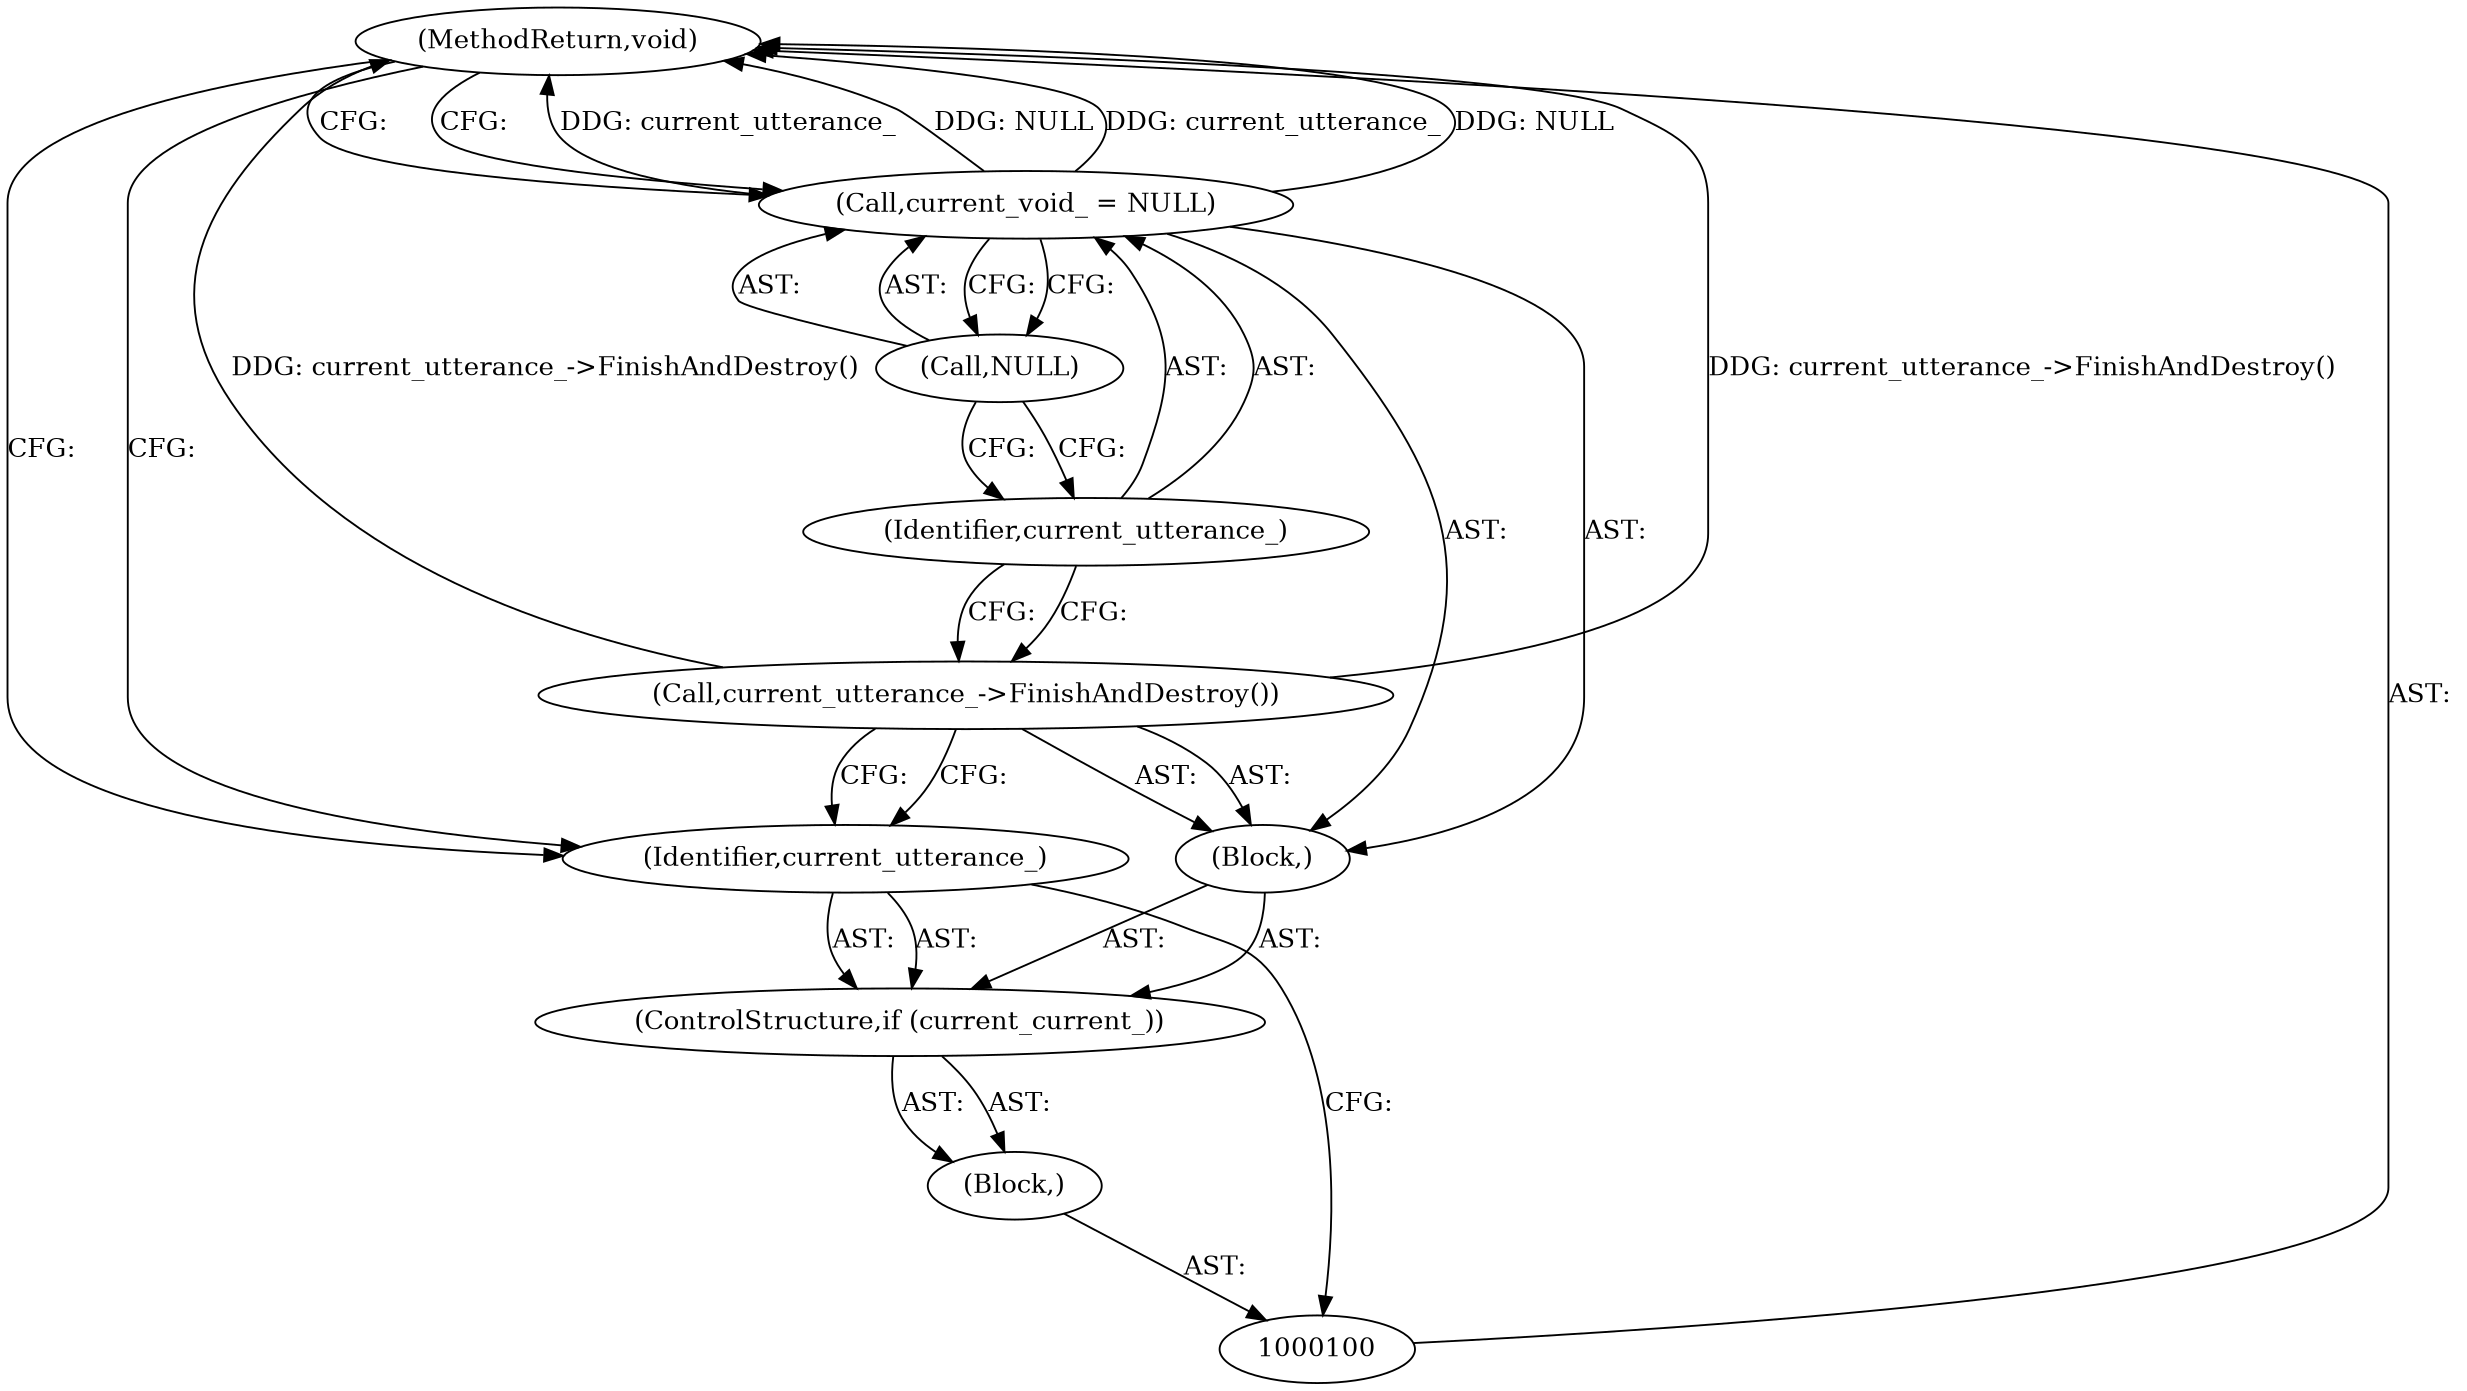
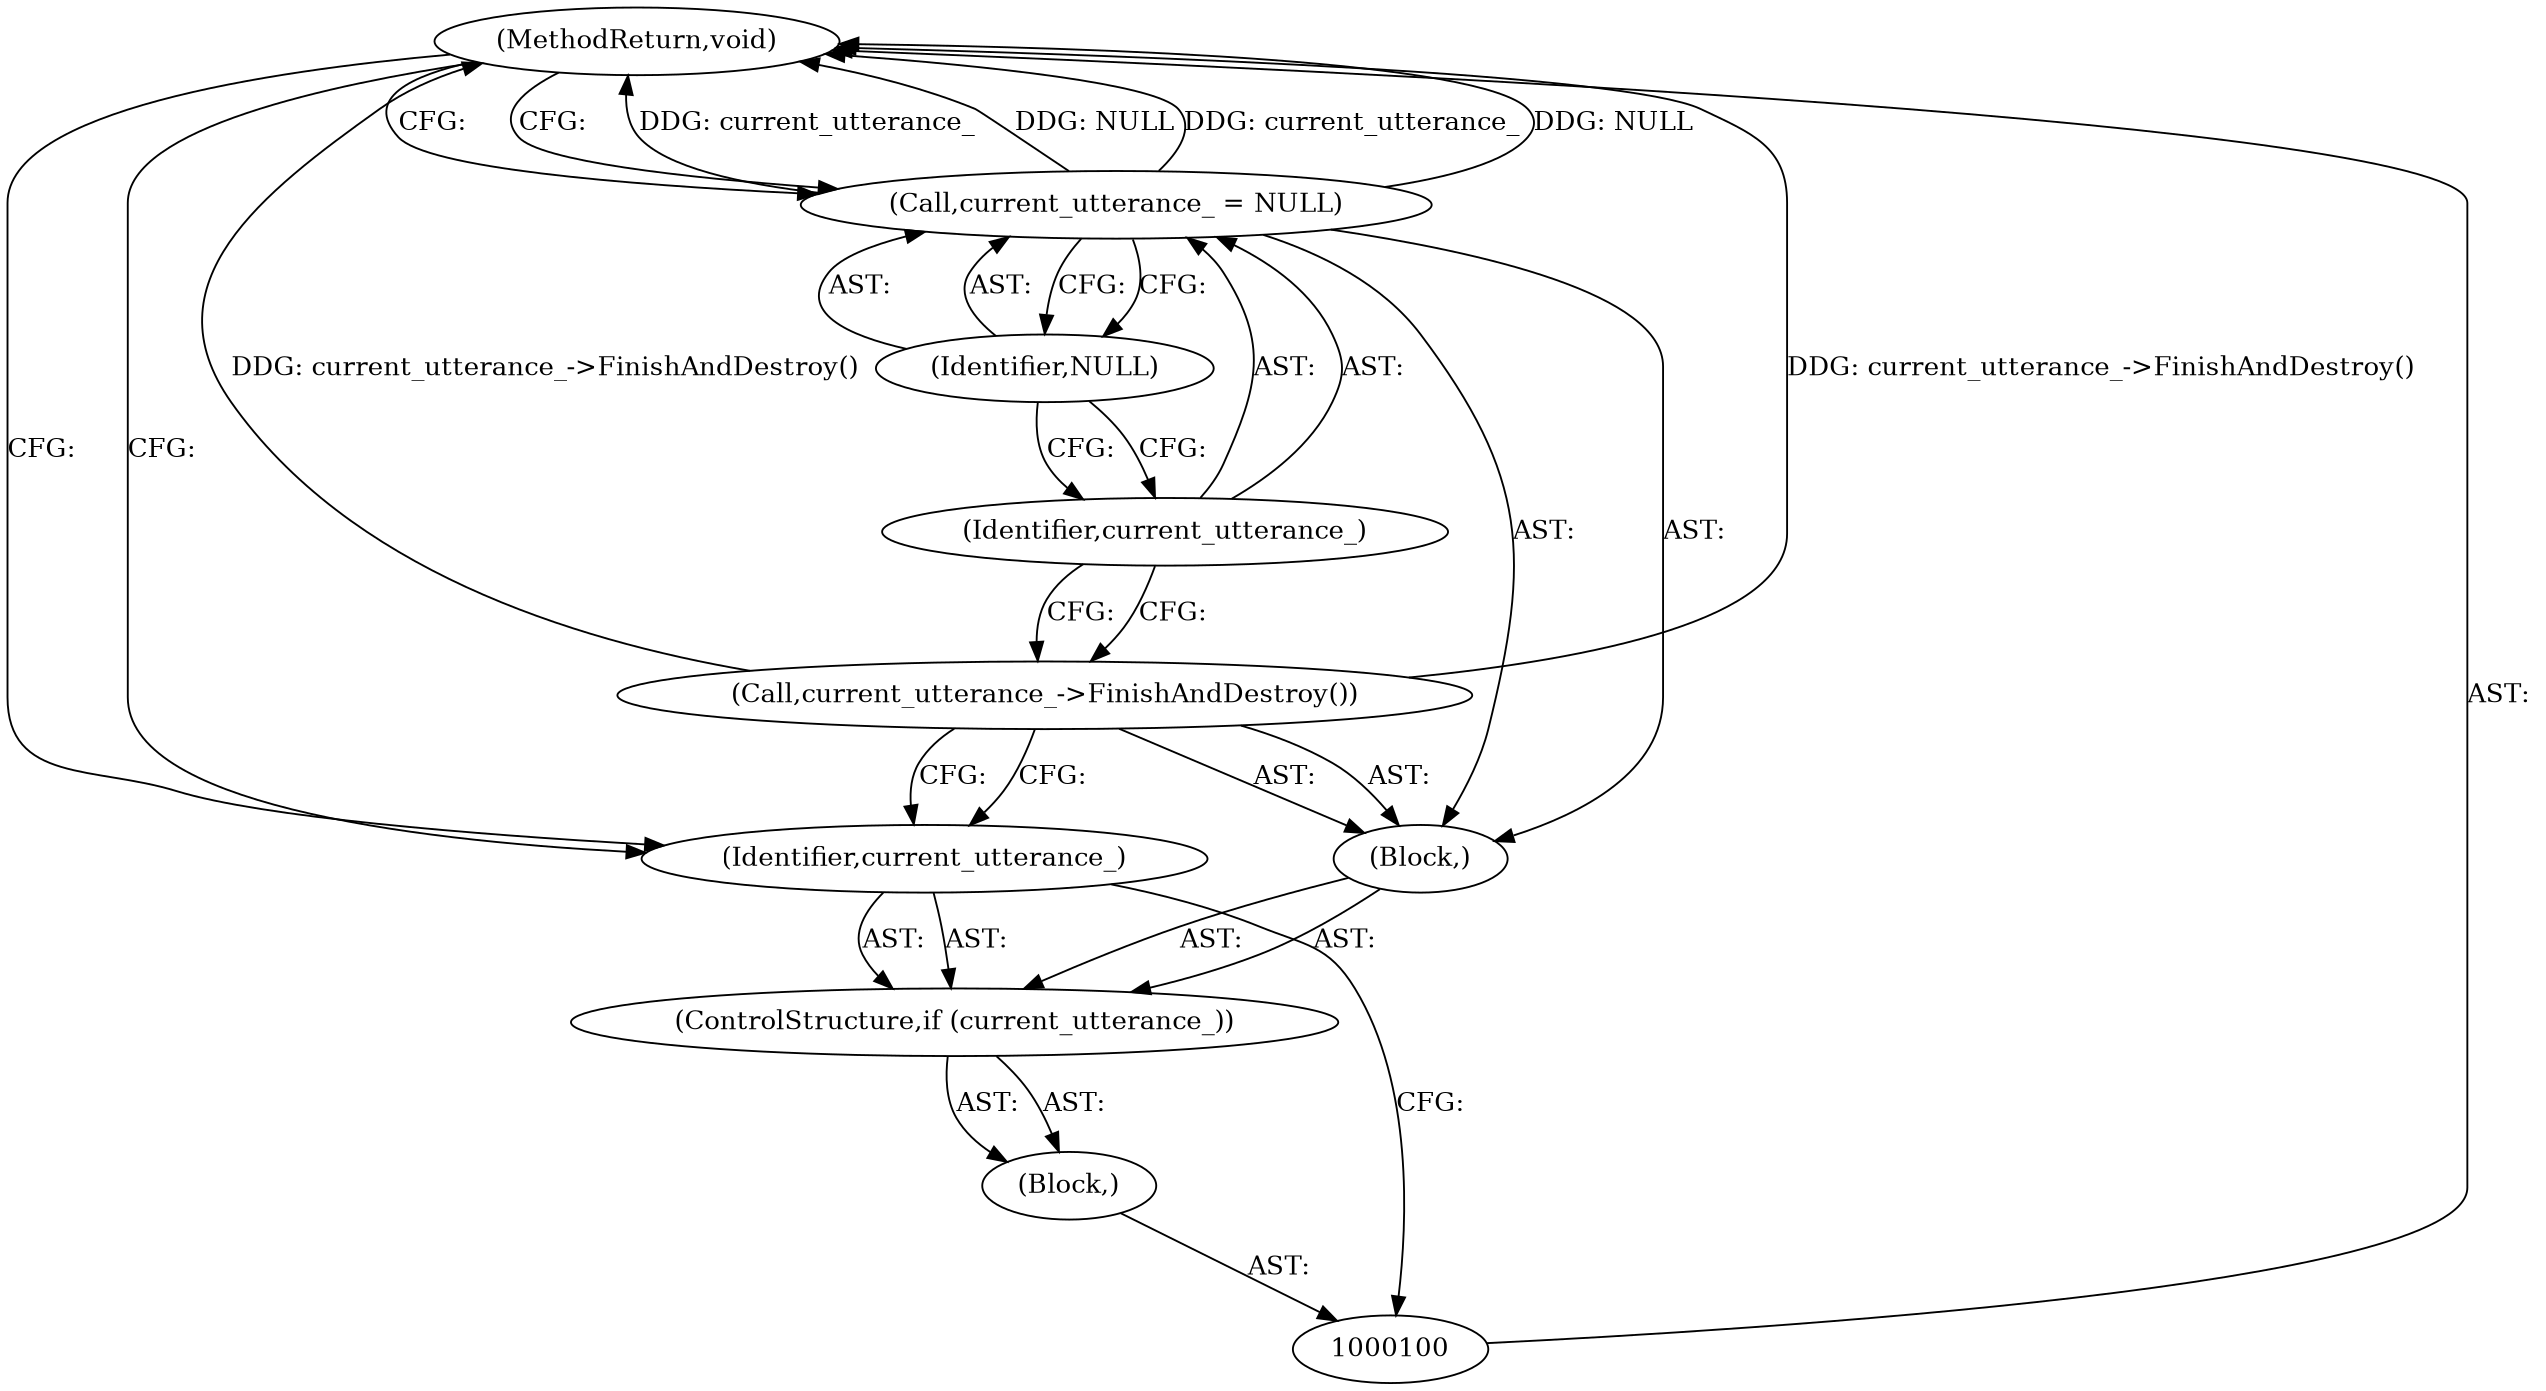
  digraph {
    n1 [label="(MethodReturn,void)"]
    n2 [label="(Identifier,current_utterance_)"]
-   n3 [label="(Call,current_void_ = NULL)"]
+   n3 [label="(Call,current_utterance_ = NULL)"]
    1000100
-   n5 [label="(ControlStructure,if (current_current_))"]
+   n5 [label="(ControlStructure,if (current_utterance_))"]
    n6 [label="(Block,)"]
-   n7 [label="(Call,NULL)"]
+   n7 [label="(Identifier,NULL)"]
    n8 [label="(Block,)"]
    n9 [label="(Call,current_utterance_->FinishAndDestroy())"]
    n10 [label="(Identifier,current_utterance_)"]
    n1 -> n2 [label="CFG: "]
    n1 -> n2 [label="CFG: "]
    n1 -> n3 [label="CFG: "]
    n1 -> n3 [label="CFG: "]
    n2 -> 1000100 [label="CFG: "]
    n2 -> n5 [label="AST: "]
    n2 -> n5 [label="AST: "]
    n3 -> n1 [label="DDG: current_utterance_"]
    n3 -> n1 [label="DDG: NULL"]
    n3 -> n1 [label="DDG: current_utterance_"]
    n3 -> n1 [label="DDG: NULL"]
    n3 -> n6 [label="AST: "]
    n3 -> n6 [label="AST: "]
    n3 -> n7 [label="CFG: "]
    n3 -> n7 [label="CFG: "]
    1000100 -> n1 [label="AST: "]
    n5 -> n8 [label="AST: "]
    n5 -> n8 [label="AST: "]
    n6 -> n5 [label="AST: "]
    n6 -> n5 [label="AST: "]
    n7 -> n3 [label="AST: "]
    n7 -> n3 [label="AST: "]
    n7 -> n10 [label="CFG: "]
    n7 -> n10 [label="CFG: "]
    n8 -> 1000100 [label="AST: "]
    n9 -> n1 [label="DDG: current_utterance_->FinishAndDestroy()"]
    n9 -> n1 [label="DDG: current_utterance_->FinishAndDestroy()"]
    n9 -> n2 [label="CFG: "]
    n9 -> n2 [label="CFG: "]
    n9 -> n6 [label="AST: "]
    n9 -> n6 [label="AST: "]
    n10 -> n3 [label="AST: "]
    n10 -> n3 [label="AST: "]
    n10 -> n9 [label="CFG: "]
    n10 -> n9 [label="CFG: "]
  }
